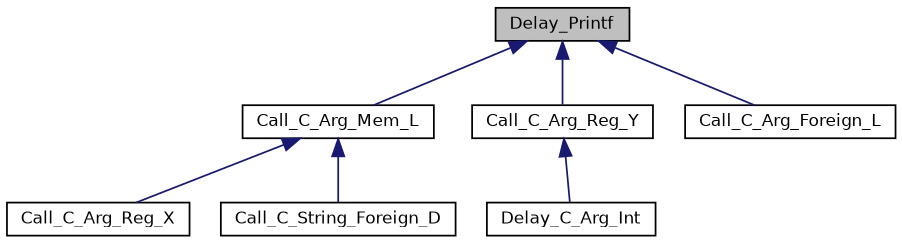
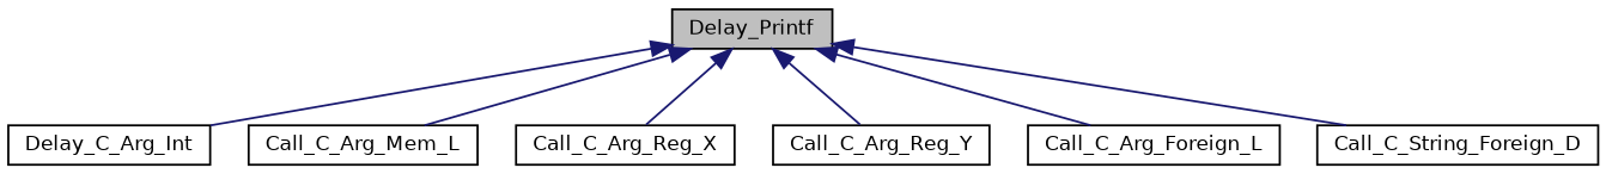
  digraph {
    rankdir=TB
    node [color=black fillcolor=white fontname=Helvetica fontsize=10 shape=record style=filled]
    edge [color=midnightblue dir=back fontname=Helvetica fontsize=10 labelfontname=Helvetica labelfontsize=10 style=solid]
    n1 [fillcolor=grey75 fontcolor=black height=0.2 label=Delay_Printf width=0.4]
    n2 [height=0.2 label=Delay_C_Arg_Int width=0.4]
    n3 [height=0.2 label=Call_C_Arg_Mem_L width=0.4]
    n4 [height=0.2 label=Call_C_Arg_Reg_X width=0.4]
    n5 [height=0.2 label=Call_C_Arg_Reg_Y width=0.4]
    n6 [height=0.2 label=Call_C_Arg_Foreign_L width=0.4]
    n7 [height=0.2 label=Call_C_String_Foreign_D width=0.4]
-   n5 -> n2
+   n1 -> n2
    n1 -> n3
-   n3 -> n4
+   n1 -> n4
    n1 -> n5
    n1 -> n6
-   n3 -> n7
+   n1 -> n7
  }
